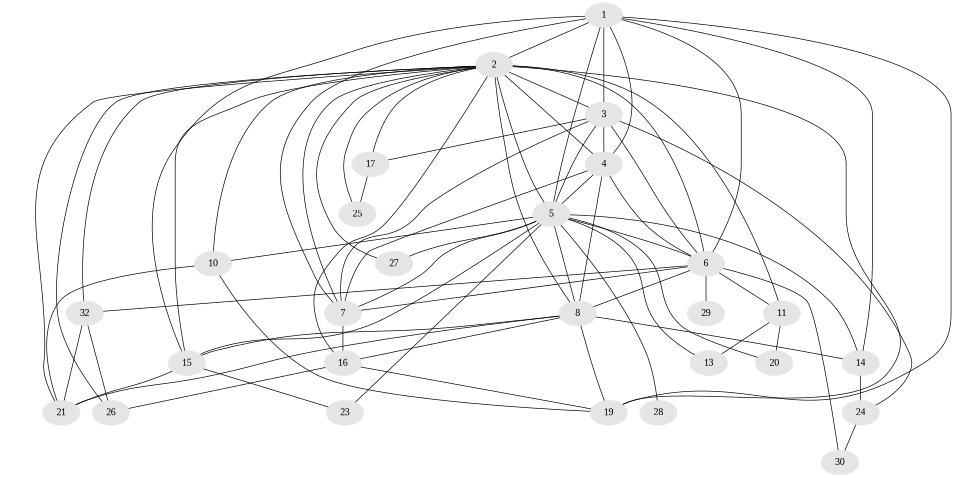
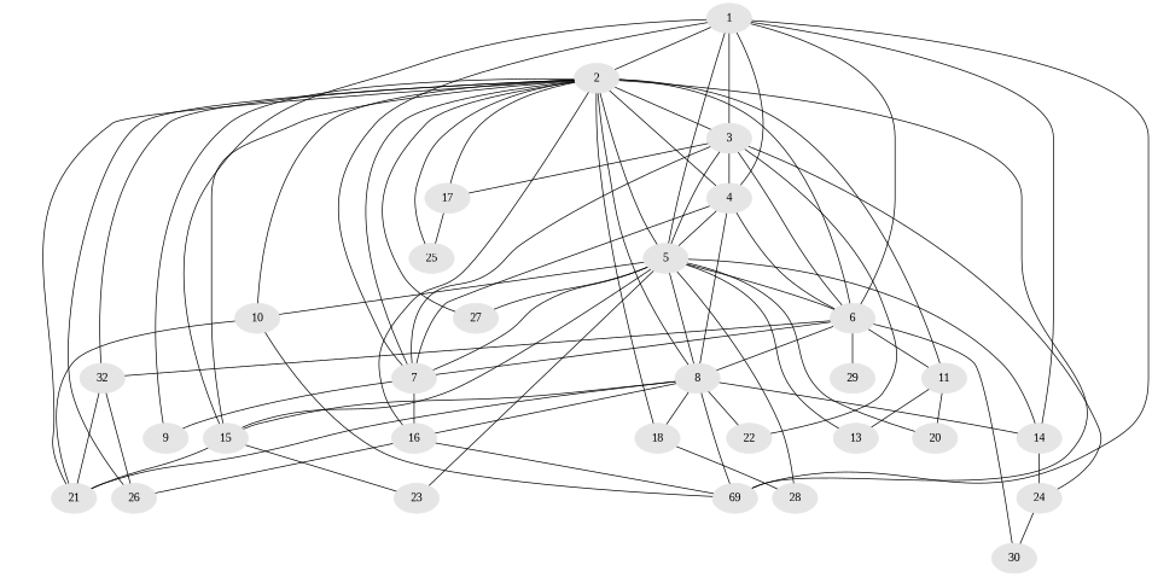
  graph {
    fontname="Liberation Serif"
    node [color=gray90 fontname="Liberation Serif" style=filled]
    edge [fontname="Liberation Serif" weight=1.0]
    1
    2
    3
    4
    5
    6
    7
    14
    15
-   19
+   19 [label=69]
    8
+   9
    10
    11
    n15 [label=32]
    16
    17
+   18
    21
    25
    26
    27
+   22
    24
    13
    20
    23
    28
    29
    30
    1 -- 2 [weight=4.0]
    1 -- 3 [weight=3.0]
    1 -- 4 [weight=2.0]
    1 -- 5 [weight=4.0]
    1 -- 6 [weight=2.0]
    1 -- 7 [weight=2.0]
    1 -- 14 [weight=4.0]
    1 -- 15
    1 -- 19 [weight=3.0]
    2 -- 3 [weight=2.0]
    2 -- 4 [weight=2.0]
    2 -- 5 [weight=4.0]
    2 -- 6 [weight=2.0]
    2 -- 7 [weight=2.0]
    2 -- 15
    2 -- 19
    2 -- 8 [weight=2.0]
+   2 -- 9 [weight=2.0]
    2 -- 10
    2 -- 11
    2 -- n15
    2 -- 16
    2 -- 17
+   2 -- 18
    2 -- 21
    2 -- 25
    2 -- 26
    2 -- 27
    3 -- 4 [weight=2.0]
    3 -- 5 [weight=2.0]
    3 -- 6
    3 -- 7
    3 -- 17
+   3 -- 22
    3 -- 24
    4 -- 5 [weight=2.0]
    4 -- 6 [weight=2.0]
    4 -- 7
    4 -- 8 [weight=9.0]
    5 -- 6 [weight=2.0]
    5 -- 7 [weight=3.0]
    5 -- 14 [weight=2.0]
    5 -- 15
    5 -- 8 [weight=2.0]
    5 -- 10
    5 -- 27
    5 -- 13
    5 -- 20
    5 -- 23
    5 -- 28
    6 -- 7
    6 -- 8
    6 -- 11
    6 -- n15
    6 -- 29
    6 -- 30
+   7 -- 9
    7 -- 16 [weight=3.0]
    14 -- 24
    15 -- 21
    15 -- 23
    8 -- 14
    8 -- 15
    8 -- 19
    8 -- 16 [weight=2.0]
+   8 -- 18
    8 -- 21
+   8 -- 22
    10 -- 19
    10 -- 21
    11 -- 13
    11 -- 20
    n15 -- 21
    n15 -- 26
    16 -- 19
    16 -- 26
    17 -- 25
+   18 -- 28
    24 -- 30
  }
